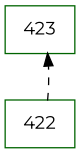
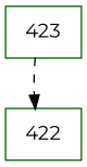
  digraph {
    fontname=Montserrat
    node [shape=record color=darkgreen fontname=Montserrat]
    n1 [label="{423}"]
    n2 [label="{422}"]
-   n2 -> n1 [style=dashed fontname=Montserrat]
+   n1 -> n2 [style=dashed fontname=Montserrat]
  }
